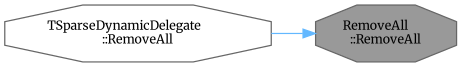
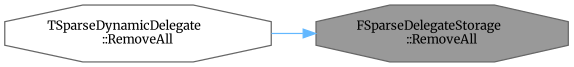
  digraph {
    rankdir=RL
    fontname=Merriweather
    node [fontname=Merriweather fontsize=10 shape=octagon style=filled]
-   n1 [color=gray40 fillcolor=grey60 fontcolor=black height=0.2 label="RemoveAll\l::RemoveAll" width=0.4]
+   n1 [color=gray40 fillcolor=grey60 fontcolor=black height=0.2 label="FSparseDelegateStorage\l::RemoveAll" width=0.4]
    n2 [color=grey40 fillcolor=white height=0.2 label="TSparseDynamicDelegate\l::RemoveAll" width=0.4]
    n1 -> n2 [color=steelblue1 dir=back fontname=Merriweather fontsize=10 labelfontname=Helvetica labelfontsize=10 style=solid]
  }
